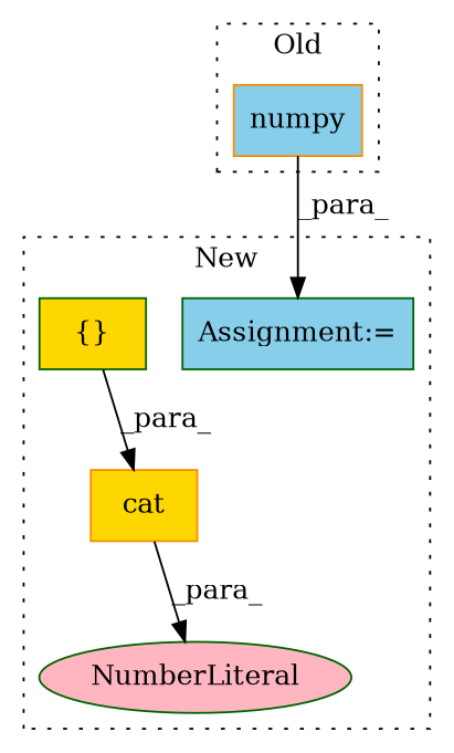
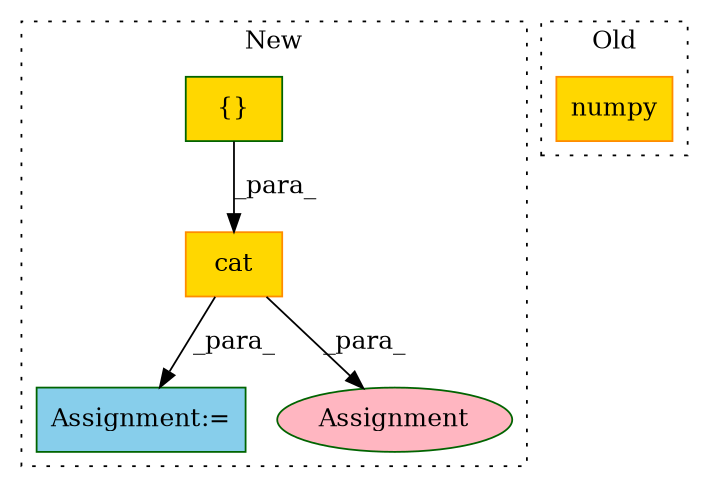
  digraph {
    node [a=32 color=darkgreen fillcolor=gold l=1 shape=box style=filled]
    n1 [color=darkorange l="4,1" label=cat s="2548,2572"]
    n2 [a=7 fillcolor=skyblue label="Assignment:=" s=2541]
-   n3 [a=34 fillcolor=lightpink label=NumberLiteral s=2571 shape=ellipse]
+   n3 [a=34 fillcolor=lightpink label=Assignment s=2571 shape=ellipse]
    n4 [a=4 l="1,1" label="{}" s="2561,2569"]
-   n5 [color=darkorange fillcolor=skyblue l=7 label=numpy s=1450]
+   n5 [color=darkorange l=7 label=numpy s=1450]
    subgraph cluster_1 {
      label=New
      style=dotted
      n1
      n2
      n3
      n4
    }
    subgraph cluster_2 {
      label=Old
      style=dotted
      n5
    }
-   n5 -> n2 [label=_para_]
+   n1 -> n2 [label=_para_]
    n1 -> n3 [label=_para_]
    n4 -> n1 [label=_para_]
  }
